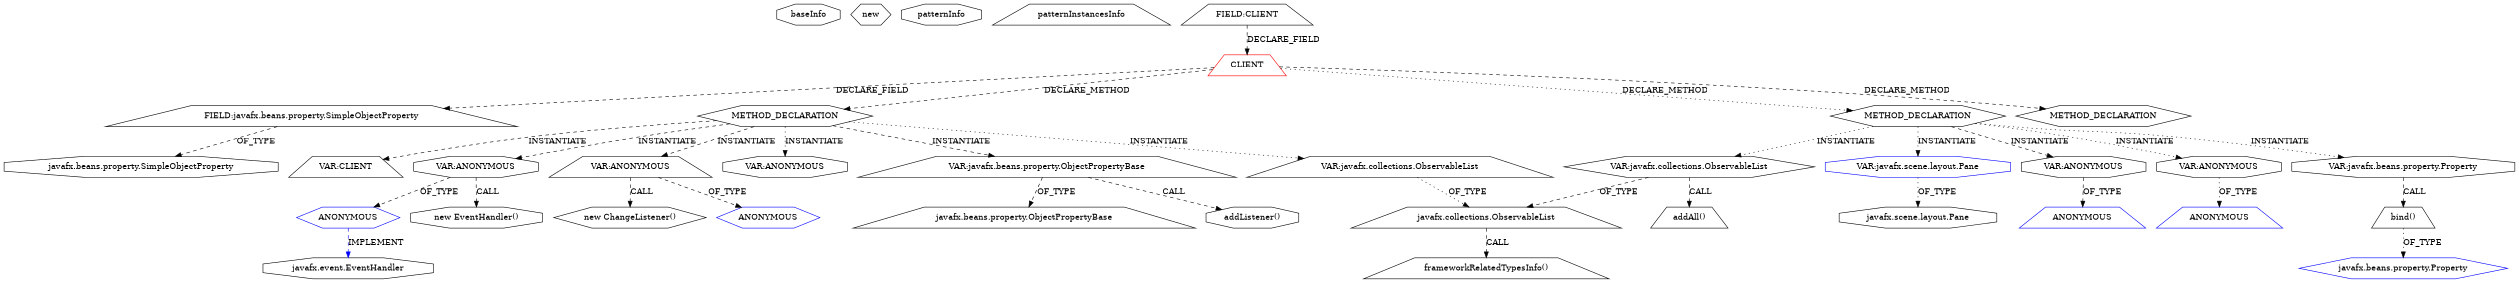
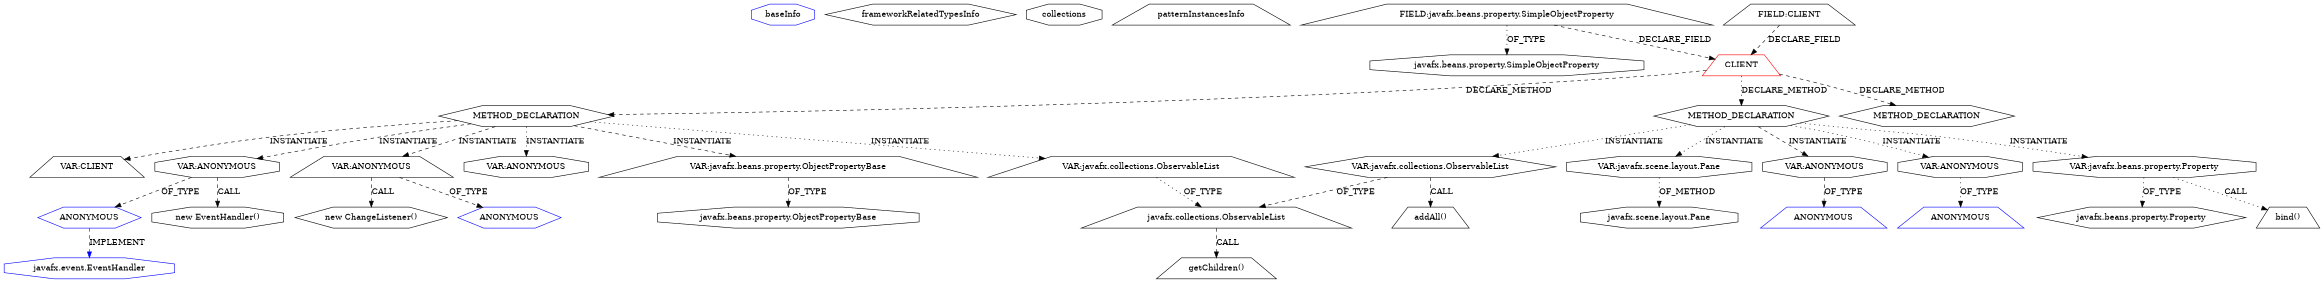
  digraph {
    node [shape=octagon isFrameworkType=false vertexType=VARIABLE_EXPRESION]
    edge [style=dashed]
-   baseInfo [category=pattern graphId=3890 isAnonymous=false possibleRelation=false isFrameworkType="" vertexType=""]
-   frameworkRelatedTypesInfo [shape=hexagon label=new isFrameworkType="" vertexType=""]
-   patternInfo [frequency=2.0 patternRootClient=0 isFrameworkType="" vertexType=""]
+   baseInfo [category=pattern graphId=3890 isAnonymous=false possibleRelation=false color=blue isFrameworkType="" vertexType=""]
+   frameworkRelatedTypesInfo [shape=hexagon isFrameworkType="" vertexType=""]
+   patternInfo [frequency=2.0 patternRootClient=0 label=collections isFrameworkType="" vertexType=""]
    patternInstancesInfo [0="SaiPradeepDandem-javafx2-gradient-builder~/SaiPradeepDandem-javafx2-gradient-builder/javafx2-gradient-builder-master/src/main/java/com/javafx/gradientbuilder/application/GradientBuilderApp.java~GradientBuilderApp~1189" 1="UrsKR-fxcalendar~/UrsKR-fxcalendar/fxcalendar-master/src/main/java/com/sai/javafx/calendar/FXCalendar.java~FXCalendar~1522" shape=trapezium isFrameworkType="" vertexType=""]
    n5 [label="FIELD:javafx.beans.property.SimpleObjectProperty" shape=trapezium vertexType=FIELD_DECLARATION]
    n6 [label="javafx.beans.property.SimpleObjectProperty" vertexType=FRAMEWORK_CLASS_TYPE]
    n7 [color=red label=CLIENT shape=trapezium vertexType=ROOT_CLIENT_CLASS_DECLARATION]
    n8 [label=METHOD_DECLARATION shape=hexagon vertexType=CLIENT_METHOD_DECLARATION]
    n9 [label=METHOD_DECLARATION shape=hexagon vertexType=CLIENT_METHOD_DECLARATION]
    n10 [label=METHOD_DECLARATION shape=hexagon vertexType=CLIENT_METHOD_DECLARATION]
    n11 [label="FIELD:CLIENT" shape=trapezium vertexType=FIELD_DECLARATION]
    n12 [label="VAR:CLIENT" shape=trapezium]
    n13 [label="VAR:ANONYMOUS"]
    n14 [label="VAR:ANONYMOUS" shape=trapezium]
    n15 [label="VAR:ANONYMOUS"]
    n16 [label="VAR:javafx.beans.property.ObjectPropertyBase" shape=trapezium]
    n17 [label="VAR:javafx.collections.ObservableList" shape=trapezium]
-   n18 [label="VAR:javafx.scene.layout.Pane" color=blue]
+   n18 [label="VAR:javafx.scene.layout.Pane"]
    n19 [label="VAR:ANONYMOUS"]
    n20 [label="VAR:ANONYMOUS"]
    n21 [label="VAR:javafx.beans.property.Property"]
    n22 [label="VAR:javafx.collections.ObservableList" shape=hexagon]
    n23 [color=blue label=ANONYMOUS shape=hexagon vertexType=REFERENCE_ANONYMOUS_DECLARATION]
    n24 [label="new EventHandler()" vertexType=CONSTRUCTOR_CALL]
    n25 [label="new ChangeListener()" shape=hexagon vertexType=CONSTRUCTOR_CALL]
    n26 [color=blue label=ANONYMOUS shape=hexagon vertexType=REFERENCE_ANONYMOUS_DECLARATION]
-   n27 [label="javafx.beans.property.ObjectPropertyBase" shape=trapezium vertexType=FRAMEWORK_CLASS_TYPE]
-   n28 [label="addListener()" vertexType=INSIDE_CALL]
+   n27 [label="javafx.beans.property.ObjectPropertyBase" vertexType=FRAMEWORK_CLASS_TYPE]
    n29 [label="javafx.collections.ObservableList" shape=trapezium vertexType=FRAMEWORK_INTERFACE_TYPE]
    n30 [label="javafx.scene.layout.Pane" vertexType=FRAMEWORK_CLASS_TYPE]
    n31 [color=blue label=ANONYMOUS shape=trapezium vertexType=REFERENCE_ANONYMOUS_DECLARATION]
    n32 [color=blue label=ANONYMOUS shape=trapezium vertexType=REFERENCE_ANONYMOUS_DECLARATION]
-   n33 [label="javafx.beans.property.Property" shape=hexagon vertexType=FRAMEWORK_INTERFACE_TYPE color=blue]
+   n33 [label="javafx.beans.property.Property" shape=hexagon vertexType=FRAMEWORK_INTERFACE_TYPE]
    n34 [label="bind()" shape=trapezium vertexType=INSIDE_CALL]
    n35 [label="addAll()" shape=trapezium vertexType=INSIDE_CALL]
-   n36 [label="frameworkRelatedTypesInfo()" shape=trapezium vertexType=INSIDE_CALL]
-   n37 [label="javafx.event.EventHandler" vertexType=FRAMEWORK_INTERFACE_TYPE]
-   n5 -> n6 [label=OF_TYPE]
-   n7 -> n5 [label=DECLARE_FIELD]
+   n36 [label="getChildren()" shape=trapezium vertexType=INSIDE_CALL]
+   n37 [label="javafx.event.EventHandler" vertexType=FRAMEWORK_INTERFACE_TYPE color=blue]
+   n5 -> n6 [label=OF_TYPE style=dotted]
+   n5 -> n7 [label=DECLARE_FIELD]
    n7 -> n8 [label=DECLARE_METHOD]
    n7 -> n9 [label=DECLARE_METHOD style=dotted]
    n7 -> n10 [label=DECLARE_METHOD]
    n8 -> n12 [label=INSTANTIATE]
    n8 -> n13 [label=INSTANTIATE]
    n8 -> n14 [label=INSTANTIATE]
    n8 -> n15 [label=INSTANTIATE style=dotted]
    n8 -> n16 [label=INSTANTIATE]
    n8 -> n17 [label=INSTANTIATE style=dotted]
    n9 -> n18 [label=INSTANTIATE style=dotted]
    n9 -> n19 [label=INSTANTIATE]
    n9 -> n20 [label=INSTANTIATE style=dotted]
    n9 -> n21 [label=INSTANTIATE style=dotted]
    n9 -> n22 [label=INSTANTIATE style=dotted]
    n11 -> n7 [label=DECLARE_FIELD]
    n13 -> n23 [label=OF_TYPE]
    n13 -> n24 [label=CALL]
    n14 -> n25 [label=CALL]
    n14 -> n26 [label=OF_TYPE]
    n16 -> n27 [label=OF_TYPE]
-   n16 -> n28 [label=CALL]
    n17 -> n29 [label=OF_TYPE style=dotted]
-   n18 -> n30 [label=OF_TYPE style=dotted]
+   n18 -> n30 [label=OF_METHOD style=dotted]
    n19 -> n31 [label=OF_TYPE]
    n20 -> n32 [label=OF_TYPE style=dotted]
-   n34 -> n33 [label=OF_TYPE style=dotted]
-   n21 -> n34 [label=CALL]
+   n21 -> n33 [label=OF_TYPE style=dotted]
+   n21 -> n34 [label=CALL style=dotted]
    n22 -> n29 [label=OF_TYPE]
    n22 -> n35 [label=CALL]
    n23 -> n37 [color=blue label=IMPLEMENT]
    n29 -> n36 [label=CALL]
  }
